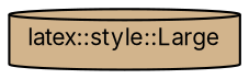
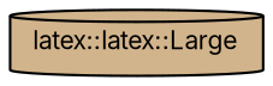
  digraph {
    rankdir=TB
    fontname=Inter
-   n1 [color=black fillcolor=tan fontname=Inter fontsize=10 height=0.2 label="latex::style::Large" shape=cylinder style=filled width=0.4]
+   n1 [color=black fillcolor=tan fontname=Inter fontsize=10 height=0.2 label="latex::latex::Large" shape=cylinder style=filled width=0.4]
  }
